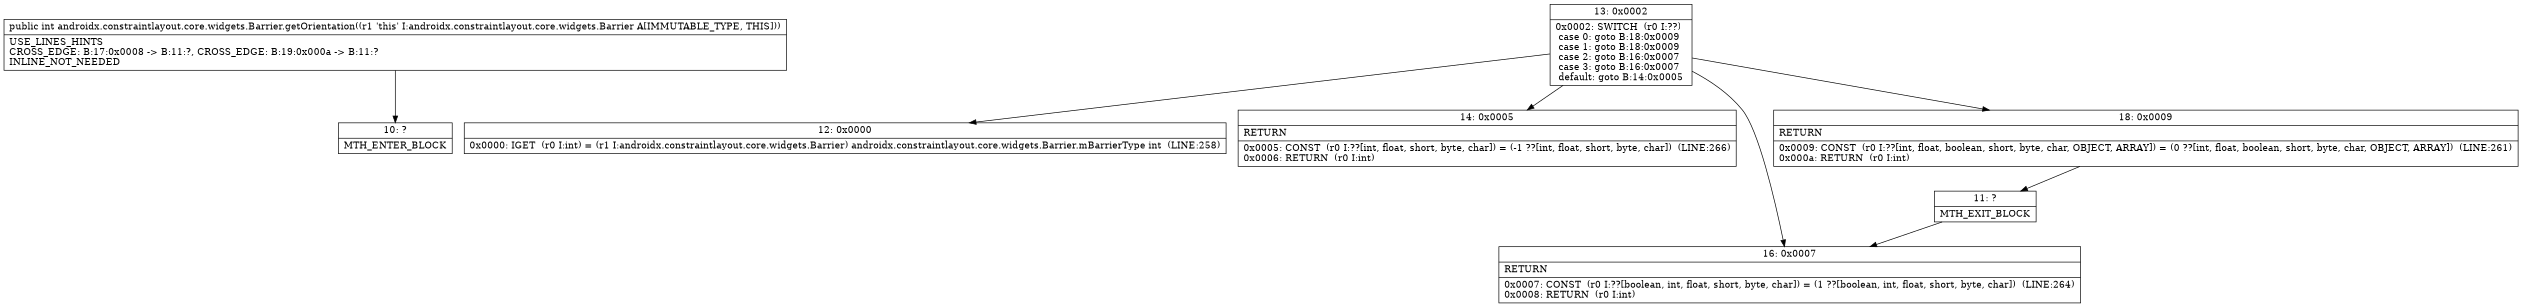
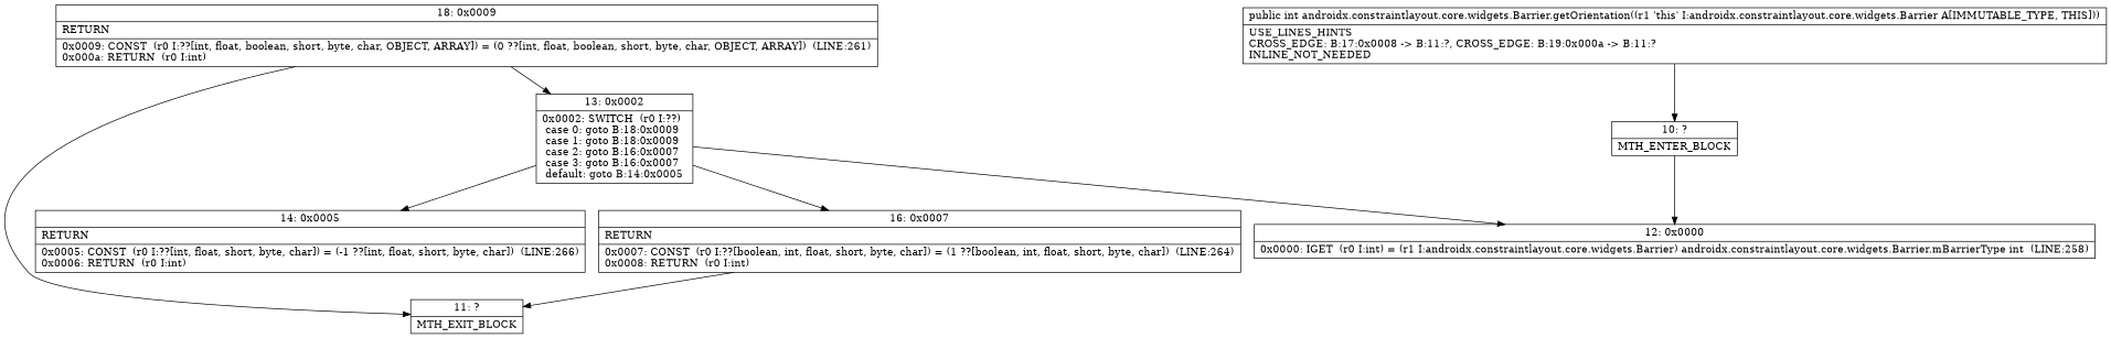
  digraph {
    node [shape=record]
    n1 [label="{10\:\ ?|MTH_ENTER_BLOCK\l}"]
    n2 [label="{12\:\ 0x0000|0x0000: IGET  (r0 I:int) = (r1 I:androidx.constraintlayout.core.widgets.Barrier) androidx.constraintlayout.core.widgets.Barrier.mBarrierType int  (LINE:258)\l}"]
    n3 [label="{13\:\ 0x0002|0x0002: SWITCH  (r0 I:??)\l case 0: goto B:18:0x0009\l case 1: goto B:18:0x0009\l case 2: goto B:16:0x0007\l case 3: goto B:16:0x0007\l default: goto B:14:0x0005 \l}"]
    n4 [label="{14\:\ 0x0005|RETURN\l|0x0005: CONST  (r0 I:??[int, float, short, byte, char]) = (\-1 ??[int, float, short, byte, char])  (LINE:266)\l0x0006: RETURN  (r0 I:int) \l}"]
    n5 [label="{16\:\ 0x0007|RETURN\l|0x0007: CONST  (r0 I:??[boolean, int, float, short, byte, char]) = (1 ??[boolean, int, float, short, byte, char])  (LINE:264)\l0x0008: RETURN  (r0 I:int) \l}"]
    n6 [label="{18\:\ 0x0009|RETURN\l|0x0009: CONST  (r0 I:??[int, float, boolean, short, byte, char, OBJECT, ARRAY]) = (0 ??[int, float, boolean, short, byte, char, OBJECT, ARRAY])  (LINE:261)\l0x000a: RETURN  (r0 I:int) \l}"]
    n7 [label="{11\:\ ?|MTH_EXIT_BLOCK\l}"]
    n8 [label="{public int androidx.constraintlayout.core.widgets.Barrier.getOrientation((r1 'this' I:androidx.constraintlayout.core.widgets.Barrier A[IMMUTABLE_TYPE, THIS]))  | USE_LINES_HINTS\lCROSS_EDGE: B:17:0x0008 \-\> B:11:?, CROSS_EDGE: B:19:0x000a \-\> B:11:?\lINLINE_NOT_NEEDED\l}"]
+   n1 -> n2
    n3 -> n2
    n3 -> n4
    n3 -> n5
-   n3 -> n6
-   n7 -> n5
+   n6 -> n3
+   n5 -> n7
    n6 -> n7
    n8 -> n1
  }
